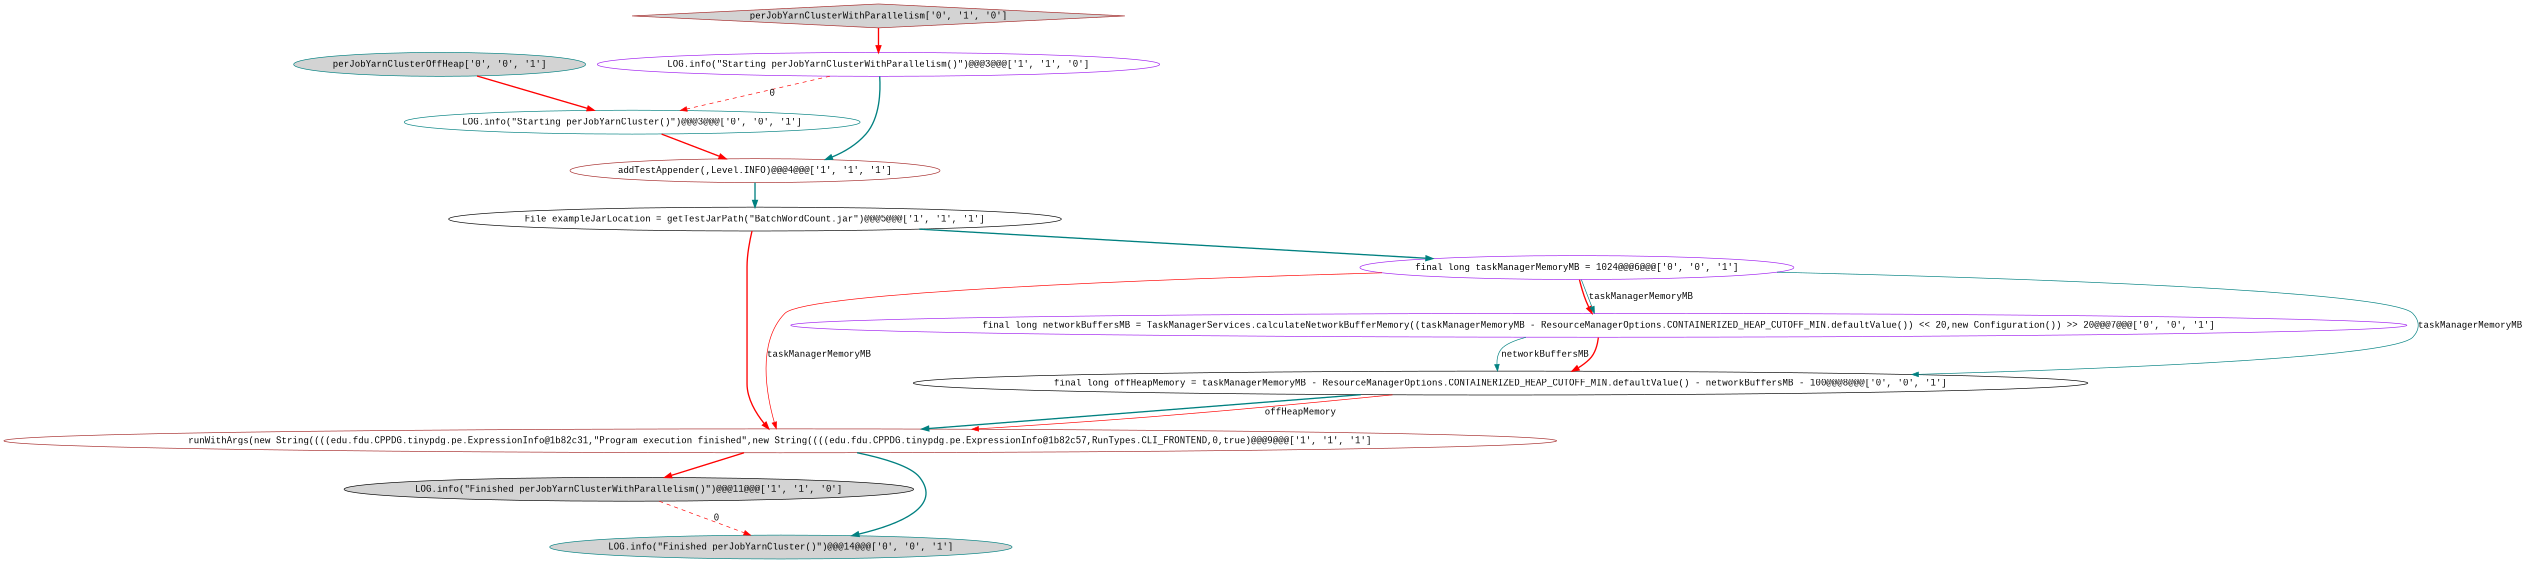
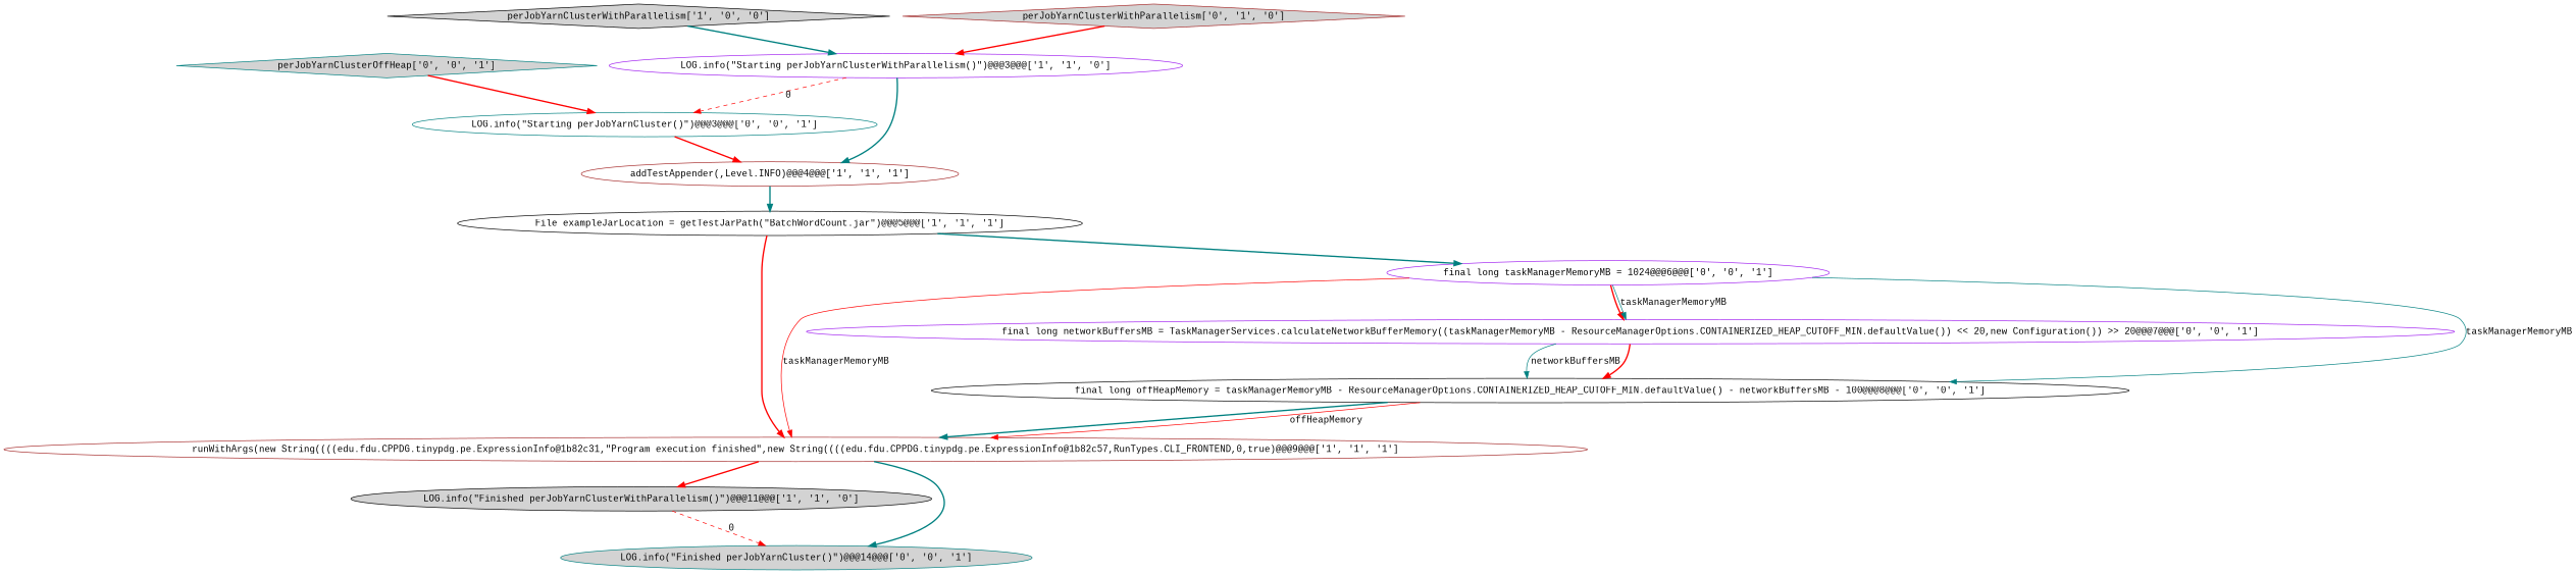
  digraph {
    fontname="Liberation Mono"
    node [color=black fillcolor=white fontname="Liberation Mono" shape=ellipse style=filled]
    edge [color=red fontname="Liberation Mono" style=bold]
    n1 [label="final long offHeapMemory = taskManagerMemoryMB - ResourceManagerOptions.CONTAINERIZED_HEAP_CUTOFF_MIN.defaultValue() - networkBuffersMB - 100@@@8@@@['0', '0', '1']"]
    n2 [color=brown label="runWithArgs(new String((((edu.fdu.CPPDG.tinypdg.pe.ExpressionInfo@1b82c31,\"Program execution finished\",new String((((edu.fdu.CPPDG.tinypdg.pe.ExpressionInfo@1b82c57,RunTypes.CLI_FRONTEND,0,true)@@@9@@@['1', '1', '1']"]
    n3 [fillcolor=lightgray label="LOG.info(\"Finished perJobYarnClusterWithParallelism()\")@@@11@@@['1', '1', '0']"]
    n4 [color=teal fillcolor=lightgray label="LOG.info(\"Finished perJobYarnCluster()\")@@@14@@@['0', '0', '1']"]
    n5 [color=purple label="LOG.info(\"Starting perJobYarnClusterWithParallelism()\")@@@3@@@['1', '1', '0']"]
    n6 [color=teal label="LOG.info(\"Starting perJobYarnCluster()\")@@@3@@@['0', '0', '1']"]
    n7 [color=brown label="addTestAppender(,Level.INFO)@@@4@@@['1', '1', '1']"]
    n8 [label="File exampleJarLocation = getTestJarPath(\"BatchWordCount.jar\")@@@5@@@['1', '1', '1']"]
+   n9 [fillcolor=lightgray label="perJobYarnClusterWithParallelism['1', '0', '0']" shape=diamond]
    n10 [color=brown fillcolor=lightgray label="perJobYarnClusterWithParallelism['0', '1', '0']" shape=diamond]
    n11 [color=purple label="final long networkBuffersMB = TaskManagerServices.calculateNetworkBufferMemory((taskManagerMemoryMB - ResourceManagerOptions.CONTAINERIZED_HEAP_CUTOFF_MIN.defaultValue()) << 20,new Configuration()) >> 20@@@7@@@['0', '0', '1']"]
-   n12 [color=teal fillcolor=lightgray label="perJobYarnClusterOffHeap['0', '0', '1']"]
+   n12 [color=teal fillcolor=lightgray label="perJobYarnClusterOffHeap['0', '0', '1']" shape=diamond]
    n13 [color=purple label="final long taskManagerMemoryMB = 1024@@@6@@@['0', '0', '1']"]
    n1 -> n2 [color=teal]
    n1 -> n2 [label=offHeapMemory style=solid]
    n2 -> n3
    n2 -> n4 [color=teal]
    n3 -> n4 [label=0 style=dashed]
    n5 -> n6 [label=0 style=dashed]
    n5 -> n7 [color=teal]
    n6 -> n7
    n7 -> n8 [color=teal]
    n8 -> n2
    n8 -> n13 [color=teal]
+   n9 -> n5 [color=teal]
    n10 -> n5
    n11 -> n1 [color=teal label=networkBuffersMB style=solid]
    n11 -> n1
    n12 -> n6
    n13 -> n1 [color=teal label=taskManagerMemoryMB style=solid]
    n13 -> n2 [label=taskManagerMemoryMB style=solid]
    n13 -> n11
    n13 -> n11 [color=teal label=taskManagerMemoryMB style=solid]
  }
